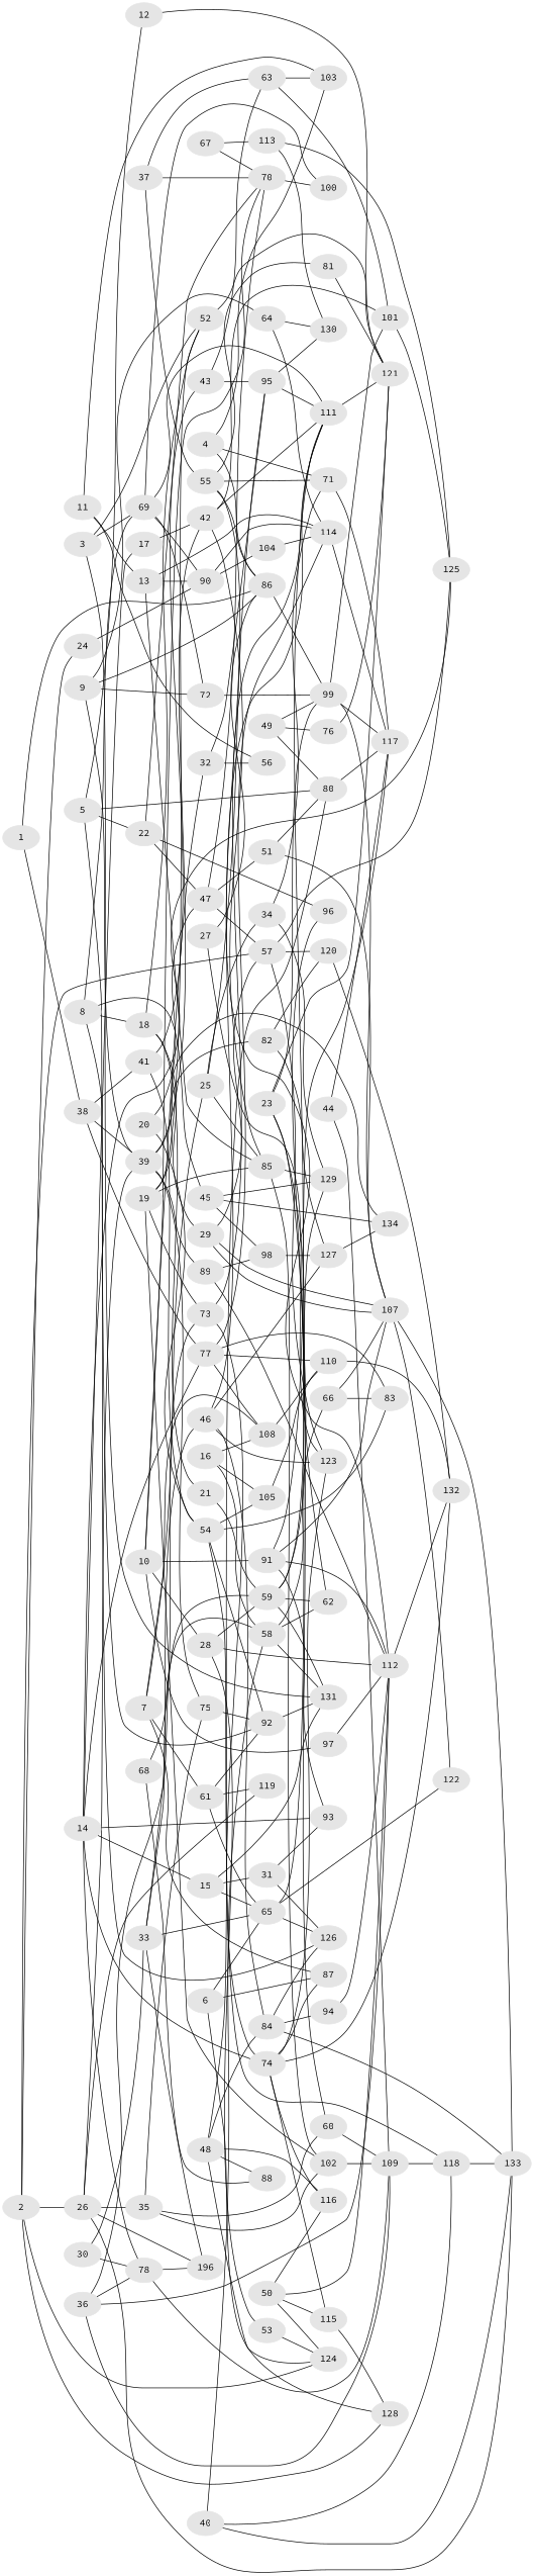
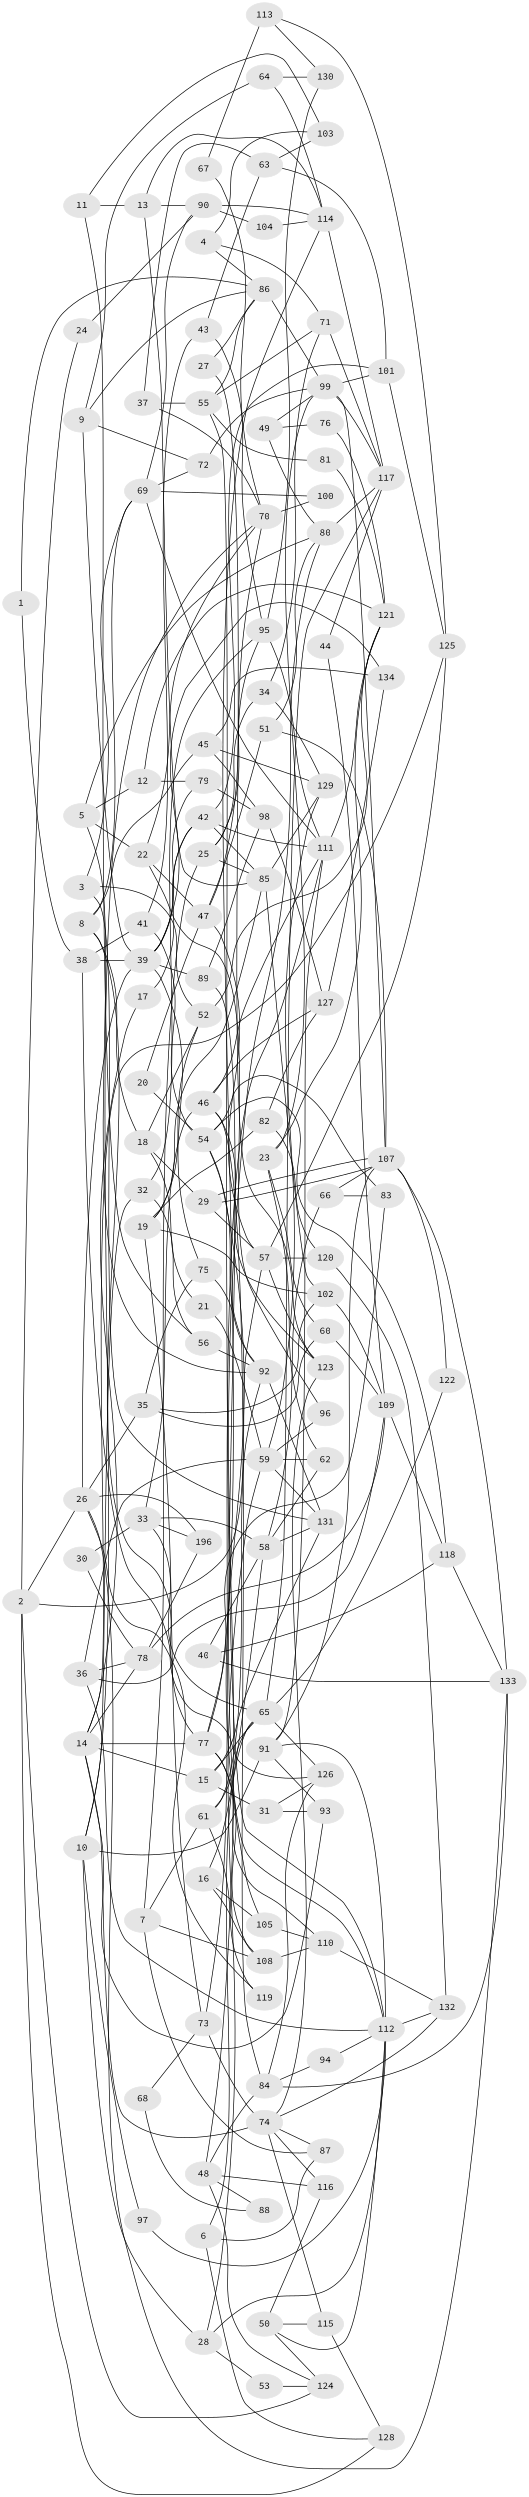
  graph {
    fontname="Source Code Pro"
    rankdir=LR
    node [color=gray90 fontname="Source Code Pro" style=filled]
    edge [fontname="Source Code Pro"]
    1
    38
    86
    39
    77
    41
    99
    2
    24
    26
    57
    124
    128
    90
    35
    n16 [label=196]
    119
    133
    125
    123
    120
    3
    52
    69
    131
    121
    72
    111
    100
    4
    71
    103
    117
    5
    12
    22
    80
    92
+   79
    70
    47
    96
    6
    65
    87
    126
    122
    7
    25
    61
    108
    85
    34
    95
    110
    8
    18
    45
    21
    29
    129
    134
    98
    9
    64
    42
    75
    89
    114
    130
    10
    28
    32
    91
    97
    59
    53
    112
    56
    93
    107
    11
    13
    102
    104
    14
    15
    17
    74
    78
    31
    115
    116
    132
    83
    109
    16
    58
    105
    62
    66
    101
    19
    73
    82
    127
    20
    54
    51
    118
    23
    60
    27
    30
    33
    46
    84
    36
    37
    55
    63
    81
    43
    40
    44
    94
    48
    88
    49
    76
    50
    67
    113
    68
    1 -- 38
    1 -- 86
    38 -- 39
    38 -- 77
    38 -- 41
    86 -- 99
+   39 -- 79
    39 -- 134
    39 -- 42
    39 -- 75
    39 -- 89
    77 -- 108
    77 -- 110
    77 -- 114
    77 -- 83
    41 -- 54
    41 -- 43
    99 -- 117
    99 -- 107
    99 -- 101
    2 -- 24
    2 -- 26
    2 -- 57
    2 -- 124
    2 -- 128
    24 -- 90
    26 -- 39
    26 -- 35
    26 -- n16
    26 -- 119
    26 -- 133
    57 -- 125
    57 -- 123
    57 -- 120
    90 -- 114
    90 -- 104
    35 -- 75
    35 -- 102
    35 -- 60
    120 -- 132
    3 -- 52
    3 -- 69
    3 -- 131
    52 -- 121
    69 -- 90
    69 -- 72
    69 -- 111
    69 -- 100
    72 -- 99
    111 -- 121
    4 -- 86
    4 -- 71
    4 -- 103
    71 -- 117
    5 -- 12
    5 -- 22
    5 -- 80
    5 -- 92
    12 -- 121
+   12 -- 79
    22 -- 70
    22 -- 47
    22 -- 96
    80 -- 117
    92 -- 131
+   79 -- 98
    70 -- 100
    47 -- 57
    47 -- 70
    47 -- 51
    6 -- 128
    6 -- 65
    6 -- 87
    65 -- 117
    65 -- 126
    65 -- 122
    7 -- 87
    7 -- 25
    7 -- 61
    7 -- 108
    25 -- 85
    25 -- 34
    25 -- 95
    61 -- 119
    61 -- 92
    61 -- 65
    108 -- 110
    85 -- 129
    85 -- 102
    34 -- 71
    34 -- 129
    95 -- 111
    95 -- 130
    110 -- 132
    8 -- 69
    8 -- 126
    8 -- 18
    8 -- 45
    18 -- 52
    18 -- 21
    18 -- 29
    45 -- 129
    45 -- 134
    45 -- 98
    21 -- 59
    29 -- 57
    29 -- 107
    29 -- 107
    98 -- 127
    9 -- 86
    9 -- 39
    9 -- 72
    9 -- 64
    64 -- 114
    64 -- 130
    42 -- 111
    42 -- 85
    42 -- 101
    75 -- 92
    89 -- 98
    89 -- 112
    114 -- 117
    10 -- 70
    10 -- 28
    10 -- 32
    10 -- 91
    10 -- 97
    28 -- 59
    28 -- 53
    28 -- 112
    32 -- 95
    32 -- 56
    91 -- 111
    91 -- 112
    91 -- 93
    91 -- 107
    97 -- 112
    59 -- 131
    59 -- 96
    59 -- 129
    59 -- 62
    53 -- 124
    112 -- 132
+   56 -- 92
    107 -- 133
    107 -- 122
    11 -- 103
    11 -- 56
    11 -- 13
    13 -- 90
    13 -- 85
    13 -- 114
    102 -- 109
    104 -- 114
    14 -- 77
    14 -- 125
    14 -- 93
    14 -- 15
    14 -- 17
    14 -- 74
    14 -- 78
    15 -- 131
    15 -- 65
    15 -- 31
    17 -- 42
    74 -- 123
    74 -- 87
    74 -- 115
    74 -- 116
    74 -- 132
    78 -- n16
    78 -- 109
    31 -- 126
    31 -- 93
    115 -- 128
    109 -- 118
    16 -- 108
    16 -- 58
    16 -- 105
    58 -- 131
    58 -- 62
    58 -- 66
    105 -- 110
    66 -- 107
    66 -- 83
    101 -- 125
    19 -- 52
    19 -- 85
    19 -- 102
    19 -- 73
    19 -- 82
    73 -- 111
    73 -- 74
    82 -- 120
    82 -- 127
    127 -- 134
    20 -- 47
    20 -- 54
    54 -- 92
    54 -- 83
    54 -- 105
    54 -- 118
    51 -- 80
    51 -- 107
    118 -- 133
    23 -- 99
    23 -- 121
    23 -- 62
    23 -- 60
    60 -- 109
    27 -- 86
    27 -- 123
    30 -- 78
    30 -- 33
    33 -- n16
    33 -- 65
    33 -- 58
    33 -- 46
    46 -- 123
    46 -- 111
    46 -- 127
    46 -- 84
    84 -- 133
    84 -- 126
    84 -- 94
    36 -- 59
    36 -- 112
    36 -- 78
    36 -- 109
    37 -- 70
    37 -- 55
    37 -- 63
    55 -- 86
    55 -- 71
    55 -- 112
    55 -- 81
    63 -- 103
    63 -- 101
    81 -- 121
    43 -- 95
    43 -- 63
    40 -- 133
    40 -- 58
    40 -- 118
    44 -- 117
    44 -- 109
    94 -- 112
    48 -- 124
    48 -- 80
    48 -- 116
    48 -- 84
    48 -- 88
    49 -- 99
    49 -- 80
    49 -- 76
    76 -- 121
    50 -- 124
    50 -- 112
    50 -- 115
    50 -- 116
    67 -- 70
    67 -- 113
    113 -- 125
    113 -- 130
    68 -- 73
    68 -- 88
  }
